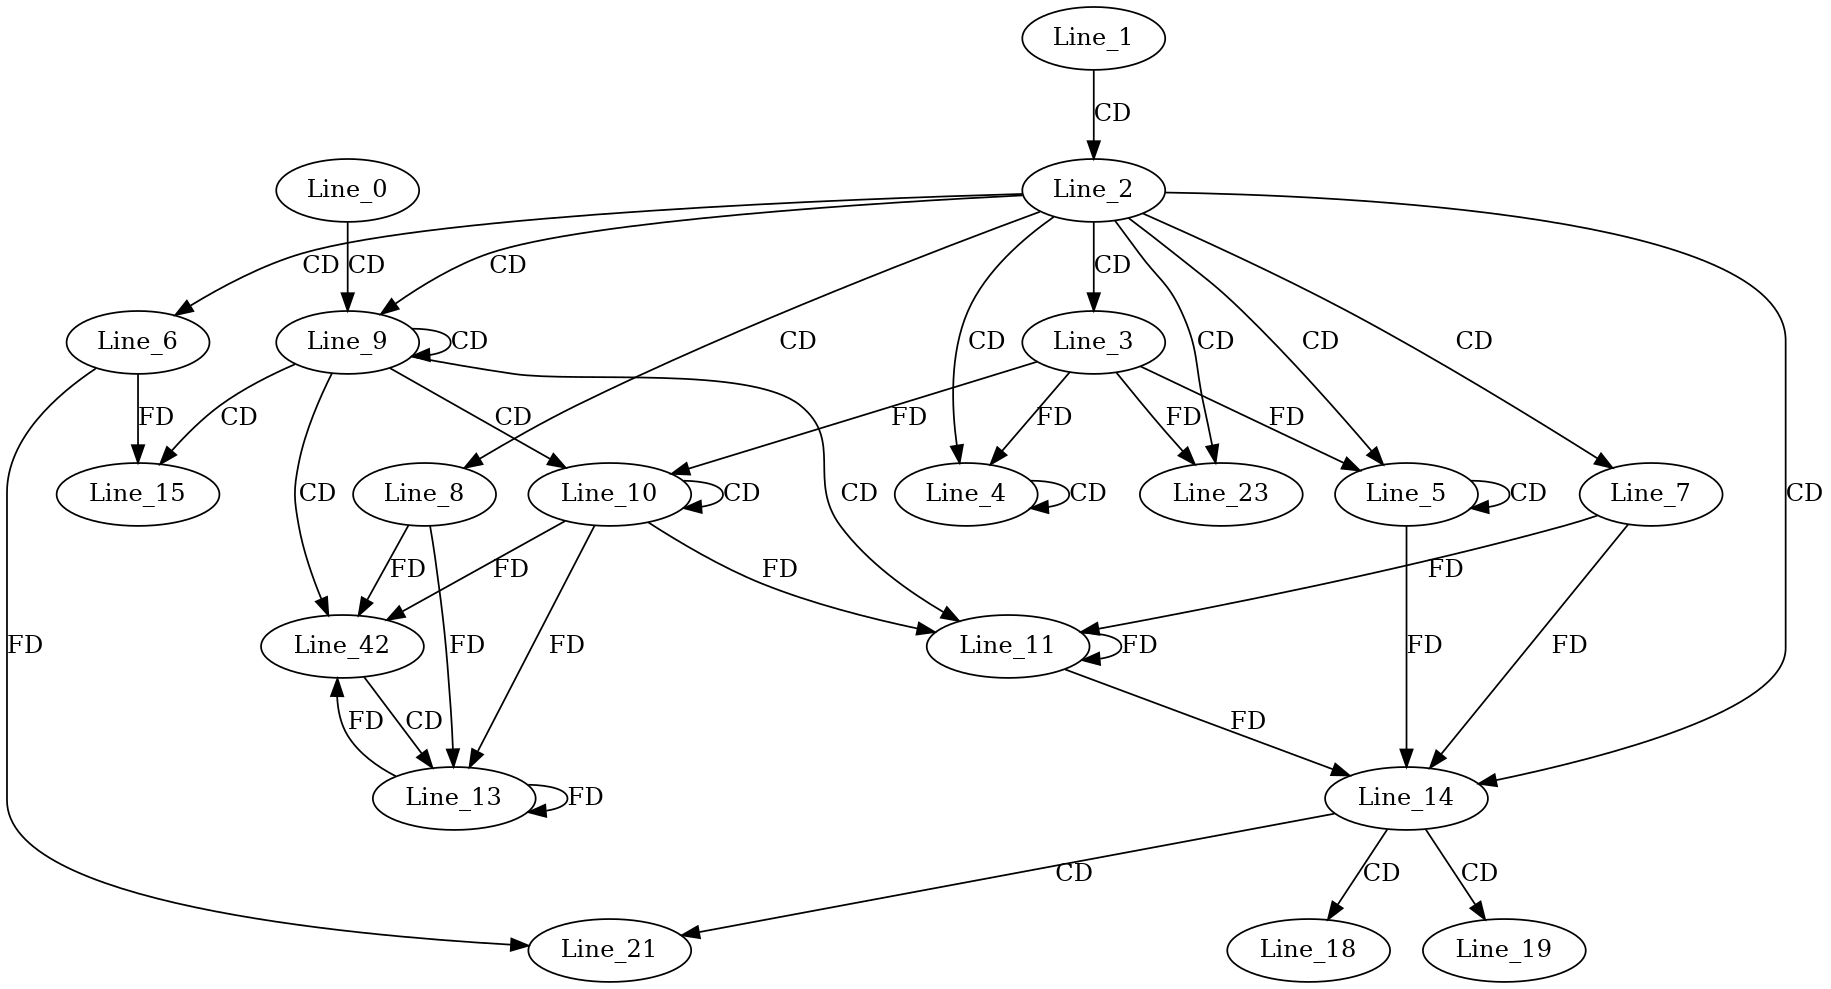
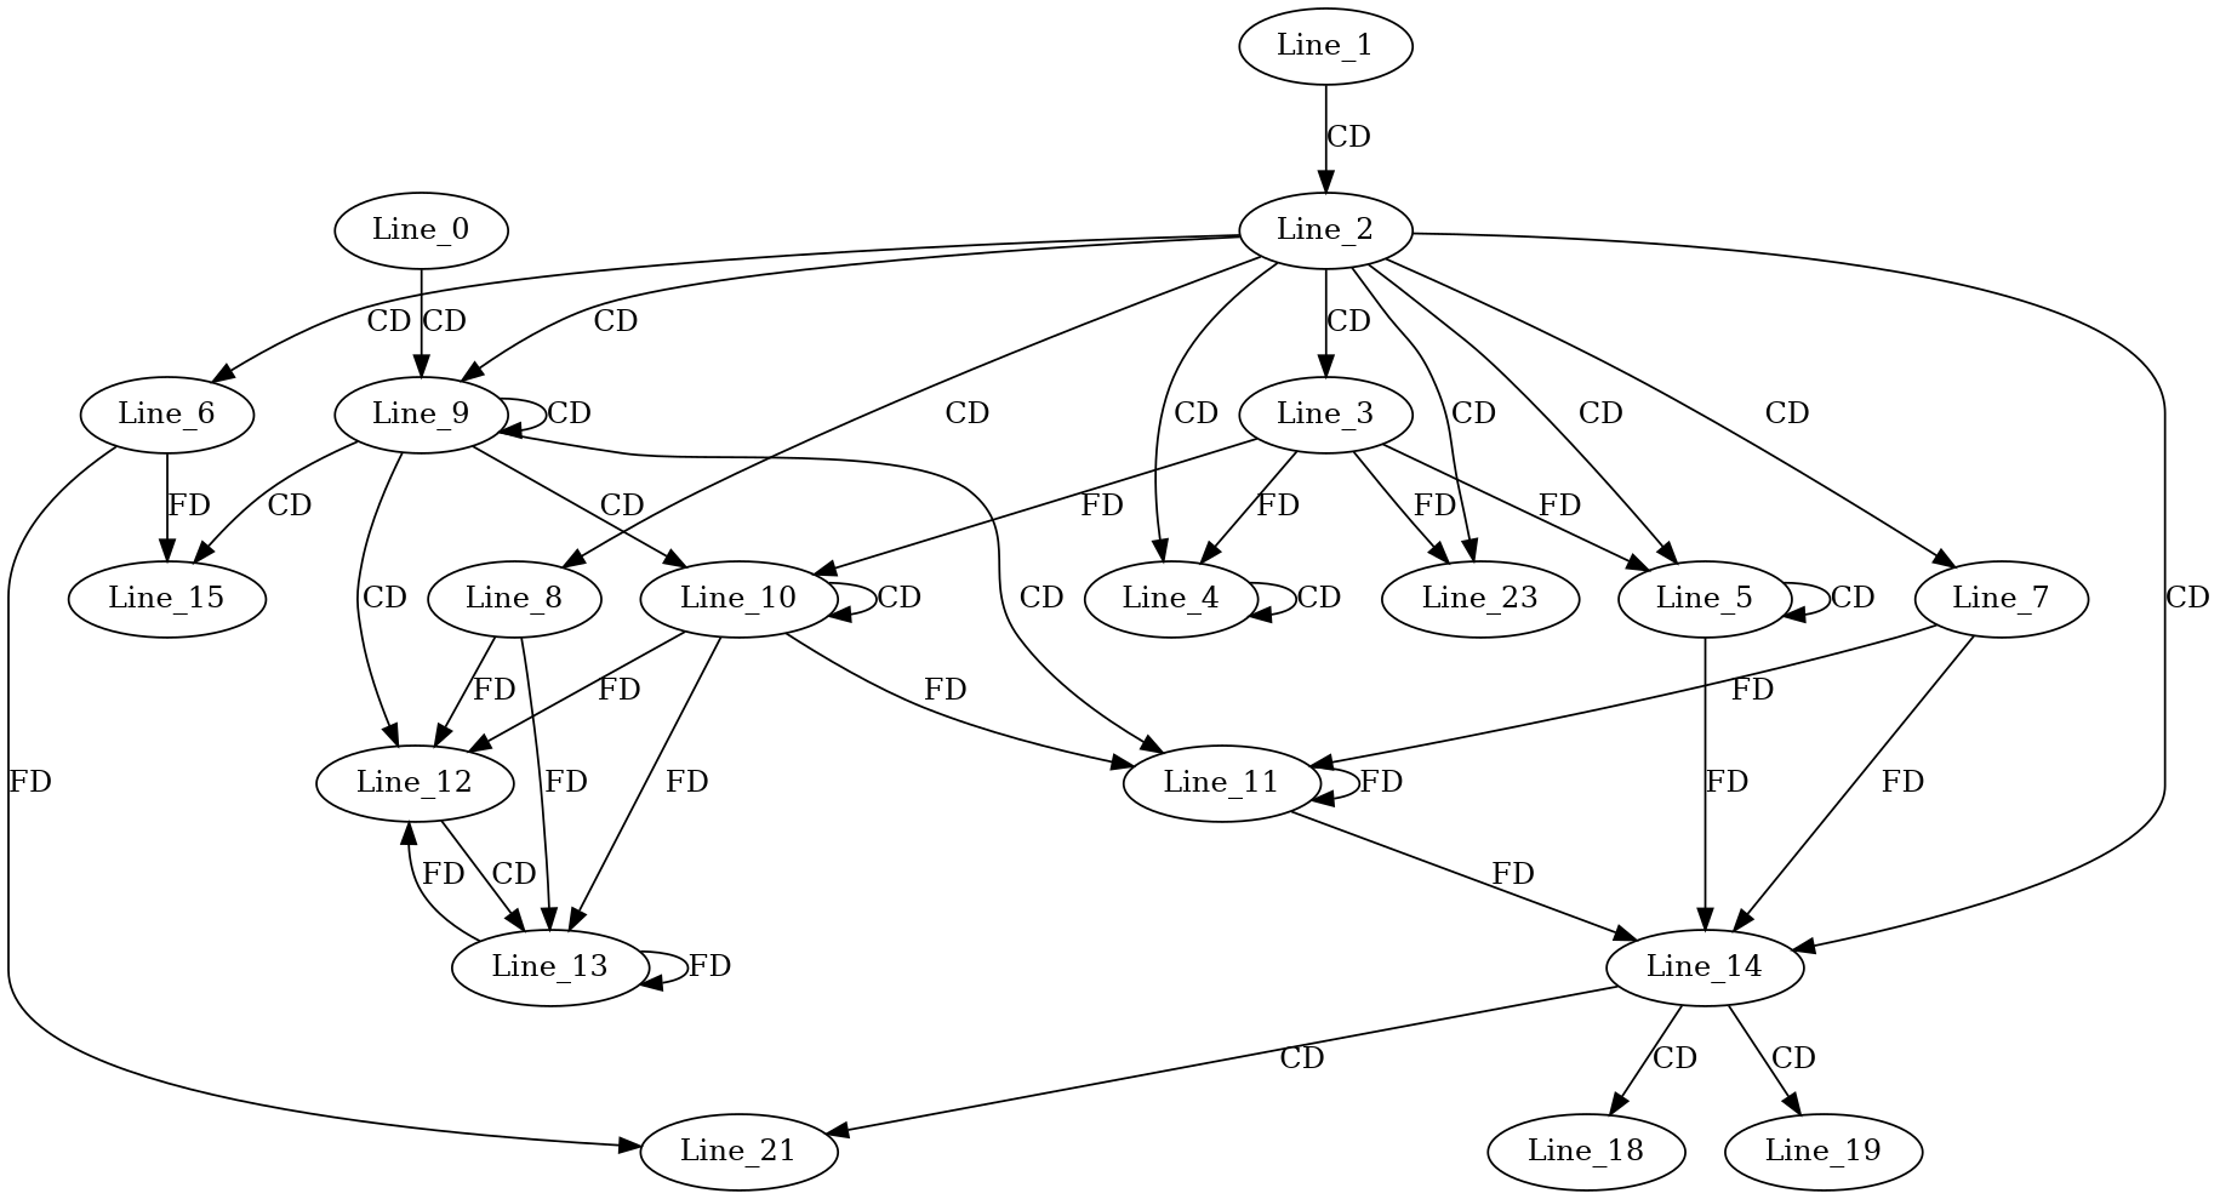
  digraph {
    Line_0
    Line_9
    Line_1
    Line_2
    Line_3
    Line_4
    Line_5
    Line_6
    Line_7
    Line_8
    n11 [label=Line_14]
    Line_23
    Line_10
    Line_15
    Line_21
    Line_11
-   Line_12 [label=Line_42]
+   Line_12
    Line_13
    Line_18
    Line_19
    Line_0 -> Line_9 [label=CD]
    Line_9 -> Line_9 [label=CD]
    Line_9 -> Line_10 [label=CD]
    Line_9 -> Line_15 [label=CD]
    Line_9 -> Line_11 [label=CD]
    Line_9 -> Line_12 [label=CD]
    Line_1 -> Line_2 [label=CD]
    Line_2 -> Line_9 [label=CD]
    Line_2 -> Line_3 [label=CD]
    Line_2 -> Line_4 [label=CD]
    Line_2 -> Line_5 [label=CD]
    Line_2 -> Line_6 [label=CD]
    Line_2 -> Line_7 [label=CD]
    Line_2 -> Line_8 [label=CD]
    Line_2 -> n11 [label=CD]
    Line_2 -> Line_23 [label=CD]
    Line_3 -> Line_4 [label=FD]
    Line_3 -> Line_5 [label=FD]
    Line_3 -> Line_23 [label=FD]
    Line_3 -> Line_10 [label=FD]
    Line_4 -> Line_4 [label=CD]
    Line_5 -> Line_5 [label=CD]
    Line_5 -> n11 [label=FD]
    Line_6 -> Line_15 [label=FD]
    Line_6 -> Line_21 [label=FD]
    Line_7 -> n11 [label=FD]
    Line_7 -> Line_11 [label=FD]
    Line_8 -> Line_12 [label=FD]
    Line_8 -> Line_13 [label=FD]
    n11 -> Line_21 [label=CD]
    n11 -> Line_18 [label=CD]
    n11 -> Line_19 [label=CD]
    Line_10 -> Line_10 [label=CD]
    Line_10 -> Line_11 [label=FD]
    Line_10 -> Line_12 [label=FD]
    Line_10 -> Line_13 [label=FD]
    Line_11 -> n11 [label=FD]
    Line_11 -> Line_11 [label=FD]
    Line_12 -> Line_13 [label=CD]
    Line_13 -> Line_12 [label=FD]
    Line_13 -> Line_13 [label=FD]
  }
